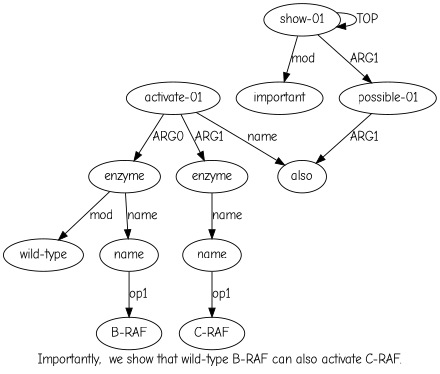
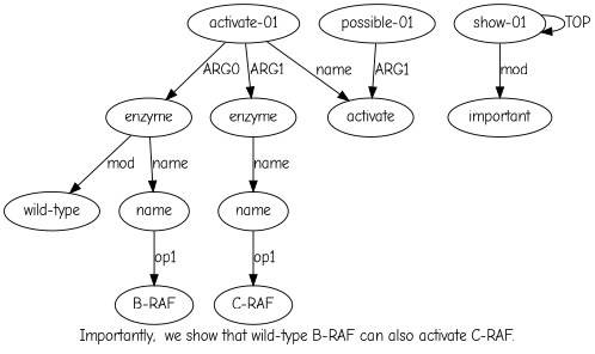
  digraph {
    fontname="Comic Neue"
    label="Importantly,  we show that wild-type B-RAF can also activate C-RAF."
    node [color=black fontname="Comic Neue" gold_ind=-1 gold_label=enzyme test_ind=-1 test_label=enzyme]
    edge [color=black fontname="Comic Neue" gold_label=mod test_label=mod]
    n1 [gold_label="C-RAF" label="C-RAF" test_label="C-RAF"]
    n2 [gold_ind=10 gold_label=important label=important test_ind=10 test_label=important]
    n3 [gold_ind=0 gold_label="show-01" label="show-01" test_ind=0 test_label="show-01"]
    n4 [gold_ind=2 gold_label="possible-01" label="possible-01" test_ind=2 test_label="possible-01"]
-   n5 [gold_ind=9 gold_label=also label=also test_ind=9 test_label=also]
+   n5 [gold_ind=9 gold_label=also label=activate test_ind=9 test_label=also]
    n6 [gold_ind=3 gold_label="activate-01" label="activate-01" test_ind=3 test_label="activate-01"]
    n7 [gold_ind=4 label=enzyme test_ind=4]
    n8 [gold_ind=7 label=enzyme test_ind=7]
    n9 [gold_ind=5 gold_label=name label=name test_ind=5 test_label=name]
    n10 [gold_ind=6 gold_label="wild-type" label="wild-type" test_ind=6 test_label="wild-type"]
    n11 [gold_ind=8 gold_label=name label=name test_ind=8 test_label=name]
    n12 [gold_label="B-RAF" label="B-RAF" test_label="B-RAF"]
    n3 -> n2 [label=mod]
    n3 -> n3 [gold_label=TOP label=TOP test_label=TOP]
-   n3 -> n4 [gold_label=ARG1 label=ARG1 test_label=ARG1]
    n4 -> n5 [gold_label=ARG1 label=ARG1 test_label=ARG1]
    n6 -> n5 [label=name]
    n6 -> n7 [gold_label=ARG0 label=ARG0 test_label=ARG0]
    n6 -> n8 [gold_label=ARG1 label=ARG1 test_label=ARG1]
    n7 -> n9 [gold_label=name label=name test_label=name]
    n7 -> n10 [label=mod]
    n8 -> n11 [gold_label=name label=name test_label=name]
    n9 -> n12 [gold_label=op1 label=op1 test_label=op1]
    n11 -> n1 [gold_label=op1 label=op1 test_label=op1]
  }
